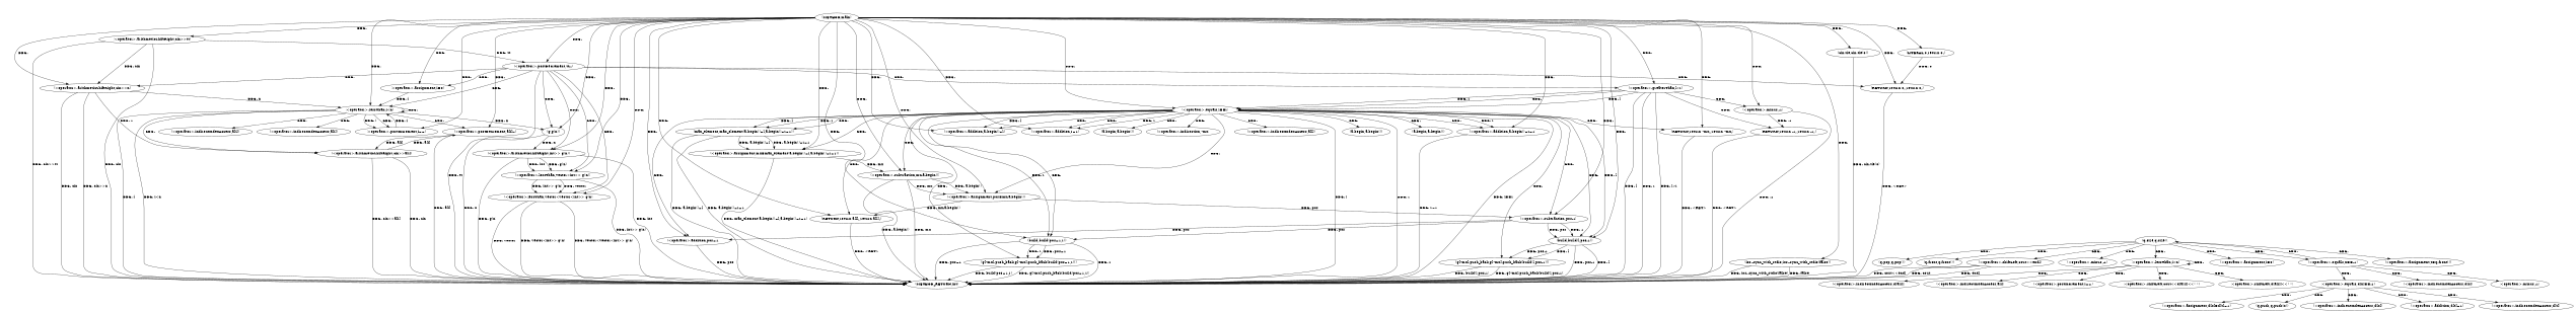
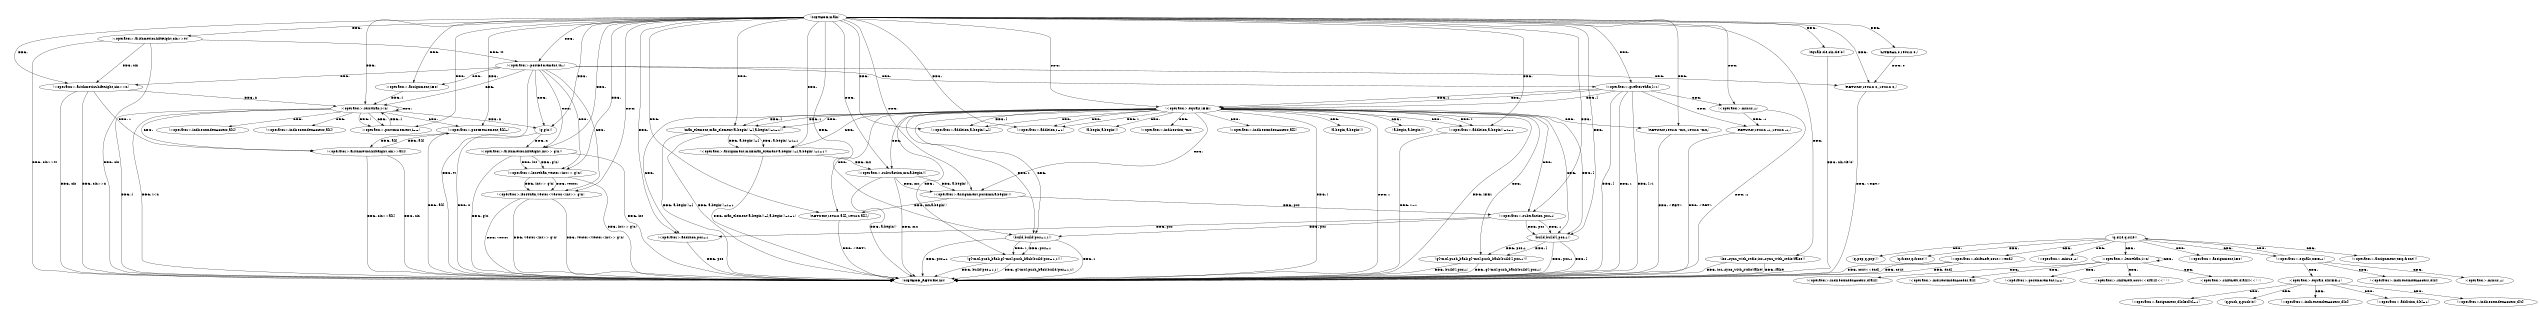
  digraph {
    n1 [label="(METHOD,main)"]
    n2 [label="(ios::sync_with_stdio,ios::sync_with_stdio(false))"]
-   n3 [label="(cin.tie,cin.tie(0))"]
+   n3 [label="(equals.tie,cin.tie(0))"]
    n4 [label="(<operator>.arithmeticShiftRight,cin>>tt)"]
    n5 [label="(RETURN,return 0;,return 0;)"]
    n6 [label="(<operator>.postDecrement,tt--)"]
    n7 [label="(LITERAL,0,return 0;)"]
    n8 [label="(<operator>.arithmeticShiftRight,cin>>n)"]
    n9 [label="(<operator>.lessThan,vector<vector<int>> g(n))"]
    n10 [label="(<operator>.assignment,i=0)"]
    n11 [label="(<operator>.lessThan,i<n)"]
    n12 [label="(<operator>.postIncrement,i++)"]
    n13 [label="(<operator>.assignment,mx=max_element(a.begin()+l,a.begin()+r+1))"]
    n14 [label="(<operator>.assignment,pos=mx-a.begin())"]
    n15 [label="(RETURN,return *mx;,return *mx;)"]
    n16 [label="(<operator>.lessThan,vector<int>> g(n))"]
    n17 [label="(<operator>.greaterThan,l>r)"]
    n18 [label="(<operator>.equals,l==r)"]
    n19 [label="(<operator>.arithmeticShiftRight,int>> g(n))"]
    n20 [label="(<operator>.minus,-1)"]
    n21 [label="(RETURN,return a[l];,return a[l];)"]
    n22 [label="(max_element,max_element(a.begin()+l,a.begin()+r+1))"]
    n23 [label="(<operator>.subtraction,mx-a.begin())"]
    n24 [label="(build,build(l,pos-1))"]
    n25 [label="(build,build(pos+1,r))"]
    n26 [label="(g,g(n))"]
    n27 [label="(<operator>.addition,a.begin()+l)"]
    n28 [label="(<operator>.addition,a.begin()+r+1)"]
    n29 [label="(<operator>.subtraction,pos-1)"]
    n30 [label="(<operator>.addition,pos+1)"]
    n31 [label="(<operator>.addition,r+1)"]
    n32 [label="(<operator>.postDecrement,a[i]--)"]
    n33 [label="(METHOD_RETURN,int)"]
    n34 [label="(<operator>.arithmeticShiftRight,cin>>a[i])"]
    n35 [label="(<operator>.indirectIndexAccess,a[i])"]
    n36 [label="(<operator>.indirectIndexAccess,a[i])"]
    n37 [label="(RETURN,return -1;,return -1;)"]
    n38 [label="(g[*mx].push_back,g[*mx].push_back(build(l,pos-1)))"]
    n39 [label="(g[*mx].push_back,g[*mx].push_back(build(pos+1,r)))"]
    n40 [label="(<operator>.indirection,*mx)"]
    n41 [label="(a.begin,a.begin())"]
    n42 [label="(<operator>.indirectIndexAccess,a[l])"]
    n43 [label="(a.begin,a.begin())"]
    n44 [label="(a.begin,a.begin())"]
    n45 [label="(<operator>.shiftLeft,cout<<endl)"]
    n46 [label="(q.size,q.size())"]
    n47 [label="(<operator>.assignment,i=0)"]
    n48 [label="(<operator>.lessThan,i<n)"]
    n49 [label="(<operator>.assignment,t=q.front())"]
    n50 [label="(q.pop,q.pop())"]
    n51 [label="(q.front,q.front())"]
    n52 [label="(<operator>.equals,x==-1)"]
    n53 [label="(<operator>.minus,-1)"]
    n54 [label="(<operator>.postIncrement,i++)"]
    n55 [label="(<operator>.shiftLeft,cout<<d[a[i]]<<\" \")"]
    n56 [label="(<operator>.shiftLeft,d[a[i]]<<\" \")"]
    n57 [label="(<operator>.indirectIndexAccess,d[a[i]])"]
    n58 [label="(<operator>.indirectIndexAccess,a[i])"]
    n59 [label="(<operator>.equals,d[x]==-1)"]
    n60 [label="(<operator>.indirectIndexAccess,d[x])"]
    n61 [label="(<operator>.minus,-1)"]
    n62 [label="(<operator>.assignment,d[x]=d[t]+1)"]
    n63 [label="(q.push,q.push(x))"]
    n64 [label="(<operator>.indirectIndexAccess,d[x])"]
    n65 [label="(<operator>.addition,d[t]+1)"]
    n66 [label="(<operator>.indirectIndexAccess,d[t])"]
    n1 -> n2 [label="DDG: "]
    n1 -> n3 [label="DDG: "]
    n1 -> n4 [label="DDG: "]
    n1 -> n5 [label="DDG: "]
    n1 -> n6 [label="DDG: "]
    n1 -> n7 [label="DDG: "]
    n1 -> n8 [label="DDG: "]
    n1 -> n9 [label="DDG: "]
    n1 -> n10 [label="DDG: "]
    n1 -> n11 [label="DDG: "]
    n1 -> n12 [label="DDG: "]
    n1 -> n13 [label="DDG: "]
    n1 -> n14 [label="DDG: "]
    n1 -> n15 [label="DDG: "]
    n1 -> n16 [label="DDG: "]
    n1 -> n17 [label="DDG: "]
    n1 -> n18 [label="DDG: "]
    n1 -> n19 [label="DDG: "]
    n1 -> n20 [label="DDG: "]
    n1 -> n21 [label="DDG: "]
+   n1 -> n22 [label="DDG: "]
    n1 -> n23 [label="DDG: "]
    n1 -> n24 [label="DDG: "]
    n1 -> n25 [label="DDG: "]
    n1 -> n26 [label="DDG: "]
    n1 -> n27 [label="DDG: "]
    n1 -> n28 [label="DDG: "]
    n1 -> n29 [label="DDG: "]
    n1 -> n30 [label="DDG: "]
    n1 -> n31 [label="DDG: "]
    n1 -> n32 [label="DDG: "]
    n2 -> n33 [label="DDG: ios::sync_with_stdio(false)"]
    n2 -> n33 [label="DDG: false"]
    n3 -> n33 [label="DDG: cin.tie(0)"]
    n4 -> n6 [label="DDG: tt"]
    n4 -> n8 [label="DDG: cin"]
    n4 -> n33 [label="DDG: cin"]
    n4 -> n33 [label="DDG: cin>>tt"]
    n5 -> n33 [label="DDG: <RET>"]
    n6 -> n5 [label="CDG: "]
    n6 -> n8 [label="CDG: "]
    n6 -> n9 [label="CDG: "]
    n6 -> n10 [label="CDG: "]
    n6 -> n11 [label="CDG: "]
    n6 -> n16 [label="CDG: "]
    n6 -> n17 [label="CDG: "]
    n6 -> n19 [label="CDG: "]
    n6 -> n26 [label="CDG: "]
    n6 -> n33 [label="DDG: tt"]
    n7 -> n5 [label="DDG: 0"]
    n8 -> n11 [label="DDG: n"]
    n8 -> n33 [label="DDG: cin"]
    n8 -> n33 [label="DDG: cin>>n"]
    n8 -> n34 [label="DDG: 1"]
    n9 -> n33 [label="DDG: vector"]
    n9 -> n33 [label="DDG: vector<int>> g(n)"]
    n9 -> n33 [label="DDG: vector<vector<int>> g(n)"]
    n10 -> n11 [label="DDG: i"]
    n11 -> n11 [label="CDG: "]
    n11 -> n12 [label="DDG: i"]
    n11 -> n12 [label="CDG: "]
    n11 -> n26 [label="DDG: n"]
    n11 -> n32 [label="CDG: "]
    n11 -> n33 [label="DDG: i"]
    n11 -> n33 [label="DDG: i<n"]
    n11 -> n34 [label="CDG: "]
    n11 -> n35 [label="CDG: "]
    n11 -> n36 [label="CDG: "]
    n12 -> n11 [label="DDG: i"]
    n13 -> n23 [label="DDG: mx"]
    n13 -> n33 [label="DDG: max_element(a.begin()+l,a.begin()+r+1)"]
    n14 -> n21 [label="DDG: mx-a.begin()"]
    n14 -> n29 [label="DDG: pos"]
    n15 -> n33 [label="DDG: <RET>"]
    n16 -> n9 [label="DDG: vector"]
    n16 -> n9 [label="DDG: int>> g(n)"]
    n16 -> n33 [label="DDG: int>> g(n)"]
    n17 -> n18 [label="DDG: l"]
    n17 -> n18 [label="DDG: r"]
    n17 -> n18 [label="CDG: "]
    n17 -> n20 [label="CDG: "]
    n17 -> n33 [label="DDG: l"]
    n17 -> n33 [label="DDG: r"]
    n17 -> n33 [label="DDG: l>r"]
    n17 -> n37 [label="CDG: "]
    n18 -> n13 [label="CDG: "]
    n18 -> n14 [label="CDG: "]
    n18 -> n15 [label="CDG: "]
    n18 -> n21 [label="CDG: "]
    n18 -> n22 [label="DDG: l"]
    n18 -> n22 [label="DDG: r"]
    n18 -> n22 [label="CDG: "]
    n18 -> n23 [label="CDG: "]
    n18 -> n24 [label="DDG: l"]
    n18 -> n24 [label="CDG: "]
    n18 -> n25 [label="DDG: r"]
    n18 -> n25 [label="CDG: "]
    n18 -> n27 [label="DDG: l"]
    n18 -> n27 [label="CDG: "]
    n18 -> n28 [label="DDG: r"]
    n18 -> n28 [label="CDG: "]
    n18 -> n29 [label="CDG: "]
    n18 -> n30 [label="CDG: "]
    n18 -> n31 [label="DDG: r"]
    n18 -> n31 [label="CDG: "]
    n18 -> n33 [label="DDG: l"]
    n18 -> n33 [label="DDG: r"]
    n18 -> n33 [label="DDG: l==r"]
    n18 -> n38 [label="CDG: "]
    n18 -> n39 [label="CDG: "]
    n18 -> n40 [label="CDG: "]
    n18 -> n41 [label="CDG: "]
    n18 -> n42 [label="CDG: "]
    n18 -> n43 [label="CDG: "]
    n18 -> n44 [label="CDG: "]
    n19 -> n16 [label="DDG: g(n)"]
    n19 -> n16 [label="DDG: int"]
    n19 -> n33 [label="DDG: g(n)"]
    n19 -> n33 [label="DDG: int"]
    n20 -> n33 [label="DDG: -1"]
    n20 -> n37 [label="DDG: -1"]
    n21 -> n33 [label="DDG: <RET>"]
    n22 -> n13 [label="DDG: a.begin()+r+1"]
    n22 -> n13 [label="DDG: a.begin()+l"]
    n22 -> n33 [label="DDG: a.begin()+l"]
    n22 -> n33 [label="DDG: a.begin()+r+1"]
    n23 -> n14 [label="DDG: mx"]
    n23 -> n14 [label="DDG: a.begin()"]
    n23 -> n33 [label="DDG: mx"]
    n23 -> n33 [label="DDG: a.begin()"]
    n24 -> n33 [label="DDG: l"]
    n24 -> n33 [label="DDG: pos-1"]
    n24 -> n38 [label="DDG: pos-1"]
    n24 -> n38 [label="DDG: l"]
    n25 -> n33 [label="DDG: pos+1"]
    n25 -> n33 [label="DDG: r"]
    n25 -> n39 [label="DDG: r"]
    n25 -> n39 [label="DDG: pos+1"]
    n26 -> n19 [label="DDG: n"]
    n26 -> n33 [label="DDG: n"]
    n28 -> n33 [label="DDG: r+1"]
    n29 -> n24 [label="DDG: 1"]
    n29 -> n24 [label="DDG: pos"]
    n29 -> n25 [label="DDG: pos"]
    n29 -> n30 [label="DDG: pos"]
    n30 -> n33 [label="DDG: pos"]
    n32 -> n33 [label="DDG: a[i]"]
    n32 -> n34 [label="DDG: a[i]"]
    n34 -> n32 [label="DDG: a[i]"]
    n34 -> n33 [label="DDG: cin"]
    n34 -> n33 [label="DDG: cin>>a[i]"]
    n37 -> n33 [label="DDG: <RET>"]
    n38 -> n33 [label="DDG: build(l,pos-1)"]
    n38 -> n33 [label="DDG: g[*mx].push_back(build(l,pos-1))"]
    n39 -> n33 [label="DDG: build(pos+1,r)"]
    n39 -> n33 [label="DDG: g[*mx].push_back(build(pos+1,r))"]
    n45 -> n33 [label="DDG: cout<<endl"]
    n45 -> n33 [label="DDG: cout"]
    n45 -> n33 [label="DDG: endl"]
    n46 -> n45 [label="CDG: "]
    n46 -> n47 [label="CDG: "]
    n46 -> n48 [label="CDG: "]
    n46 -> n49 [label="CDG: "]
    n46 -> n50 [label="CDG: "]
-   n46 -> n51 [label="CDG: "]
+   n46 -> n51 [label="DDG: "]
    n46 -> n52 [label="CDG: "]
    n46 -> n53 [label="CDG: "]
    n48 -> n48 [label="CDG: "]
    n48 -> n54 [label="CDG: "]
    n48 -> n55 [label="CDG: "]
    n48 -> n56 [label="CDG: "]
    n48 -> n57 [label="CDG: "]
    n48 -> n58 [label="CDG: "]
    n52 -> n46 [label="CDG: "]
    n52 -> n59 [label="CDG: "]
    n52 -> n60 [label="CDG: "]
    n52 -> n61 [label="CDG: "]
    n59 -> n62 [label="CDG: "]
    n59 -> n63 [label="CDG: "]
    n59 -> n64 [label="CDG: "]
    n59 -> n65 [label="CDG: "]
    n59 -> n66 [label="CDG: "]
  }
